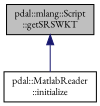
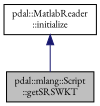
  digraph {
    rankdir=TB
    fontname="EB Garamond"
    node [color=black fontname="EB Garamond" fontsize=10 shape=record style=filled]
    n1 [fillcolor=grey75 fontcolor=black height=0.2 label="pdal::mlang::Script\l::getSRSWKT" width=0.4]
    n2 [fillcolor=white height=0.2 label="pdal::MatlabReader\l::initialize" width=0.4]
-   n1 -> n2 [color=midnightblue dir=back fontname="EB Garamond" fontsize=10 labelfontname=Helvetica labelfontsize=10 style=solid]
+   n2 -> n1 [color=midnightblue dir=back fontname="EB Garamond" fontsize=10 labelfontname=Helvetica labelfontsize=10 style=solid]
  }
